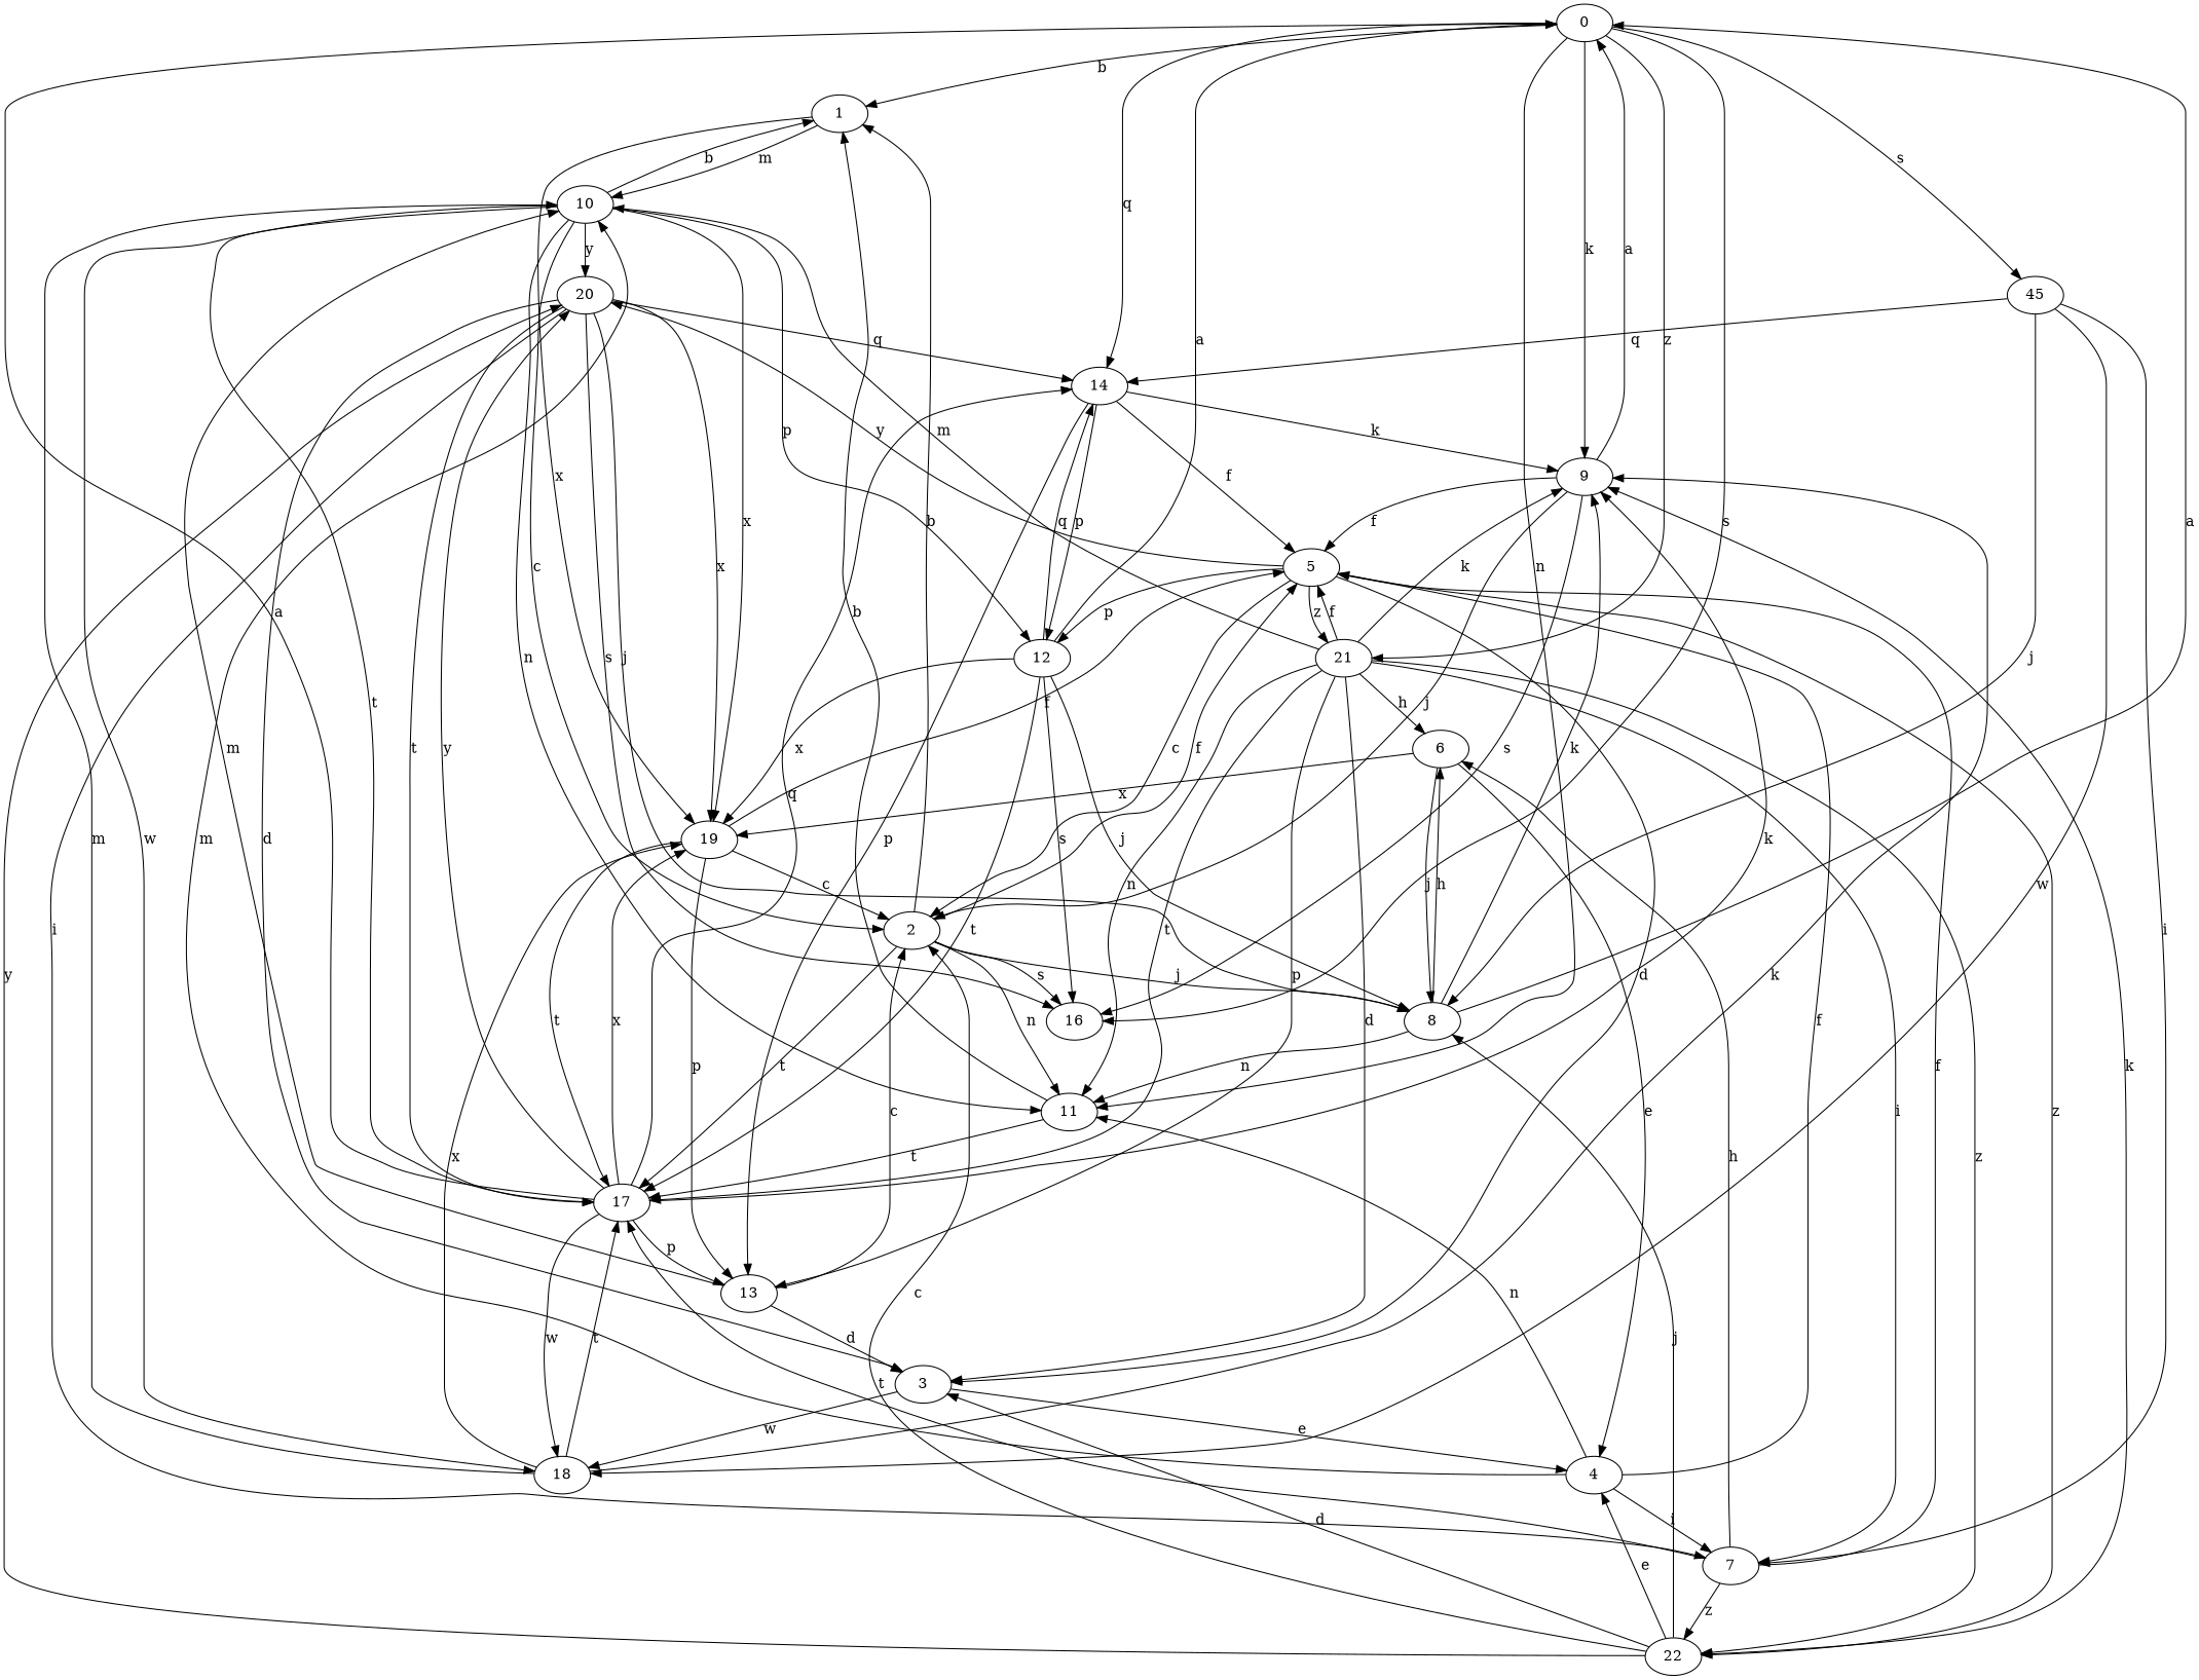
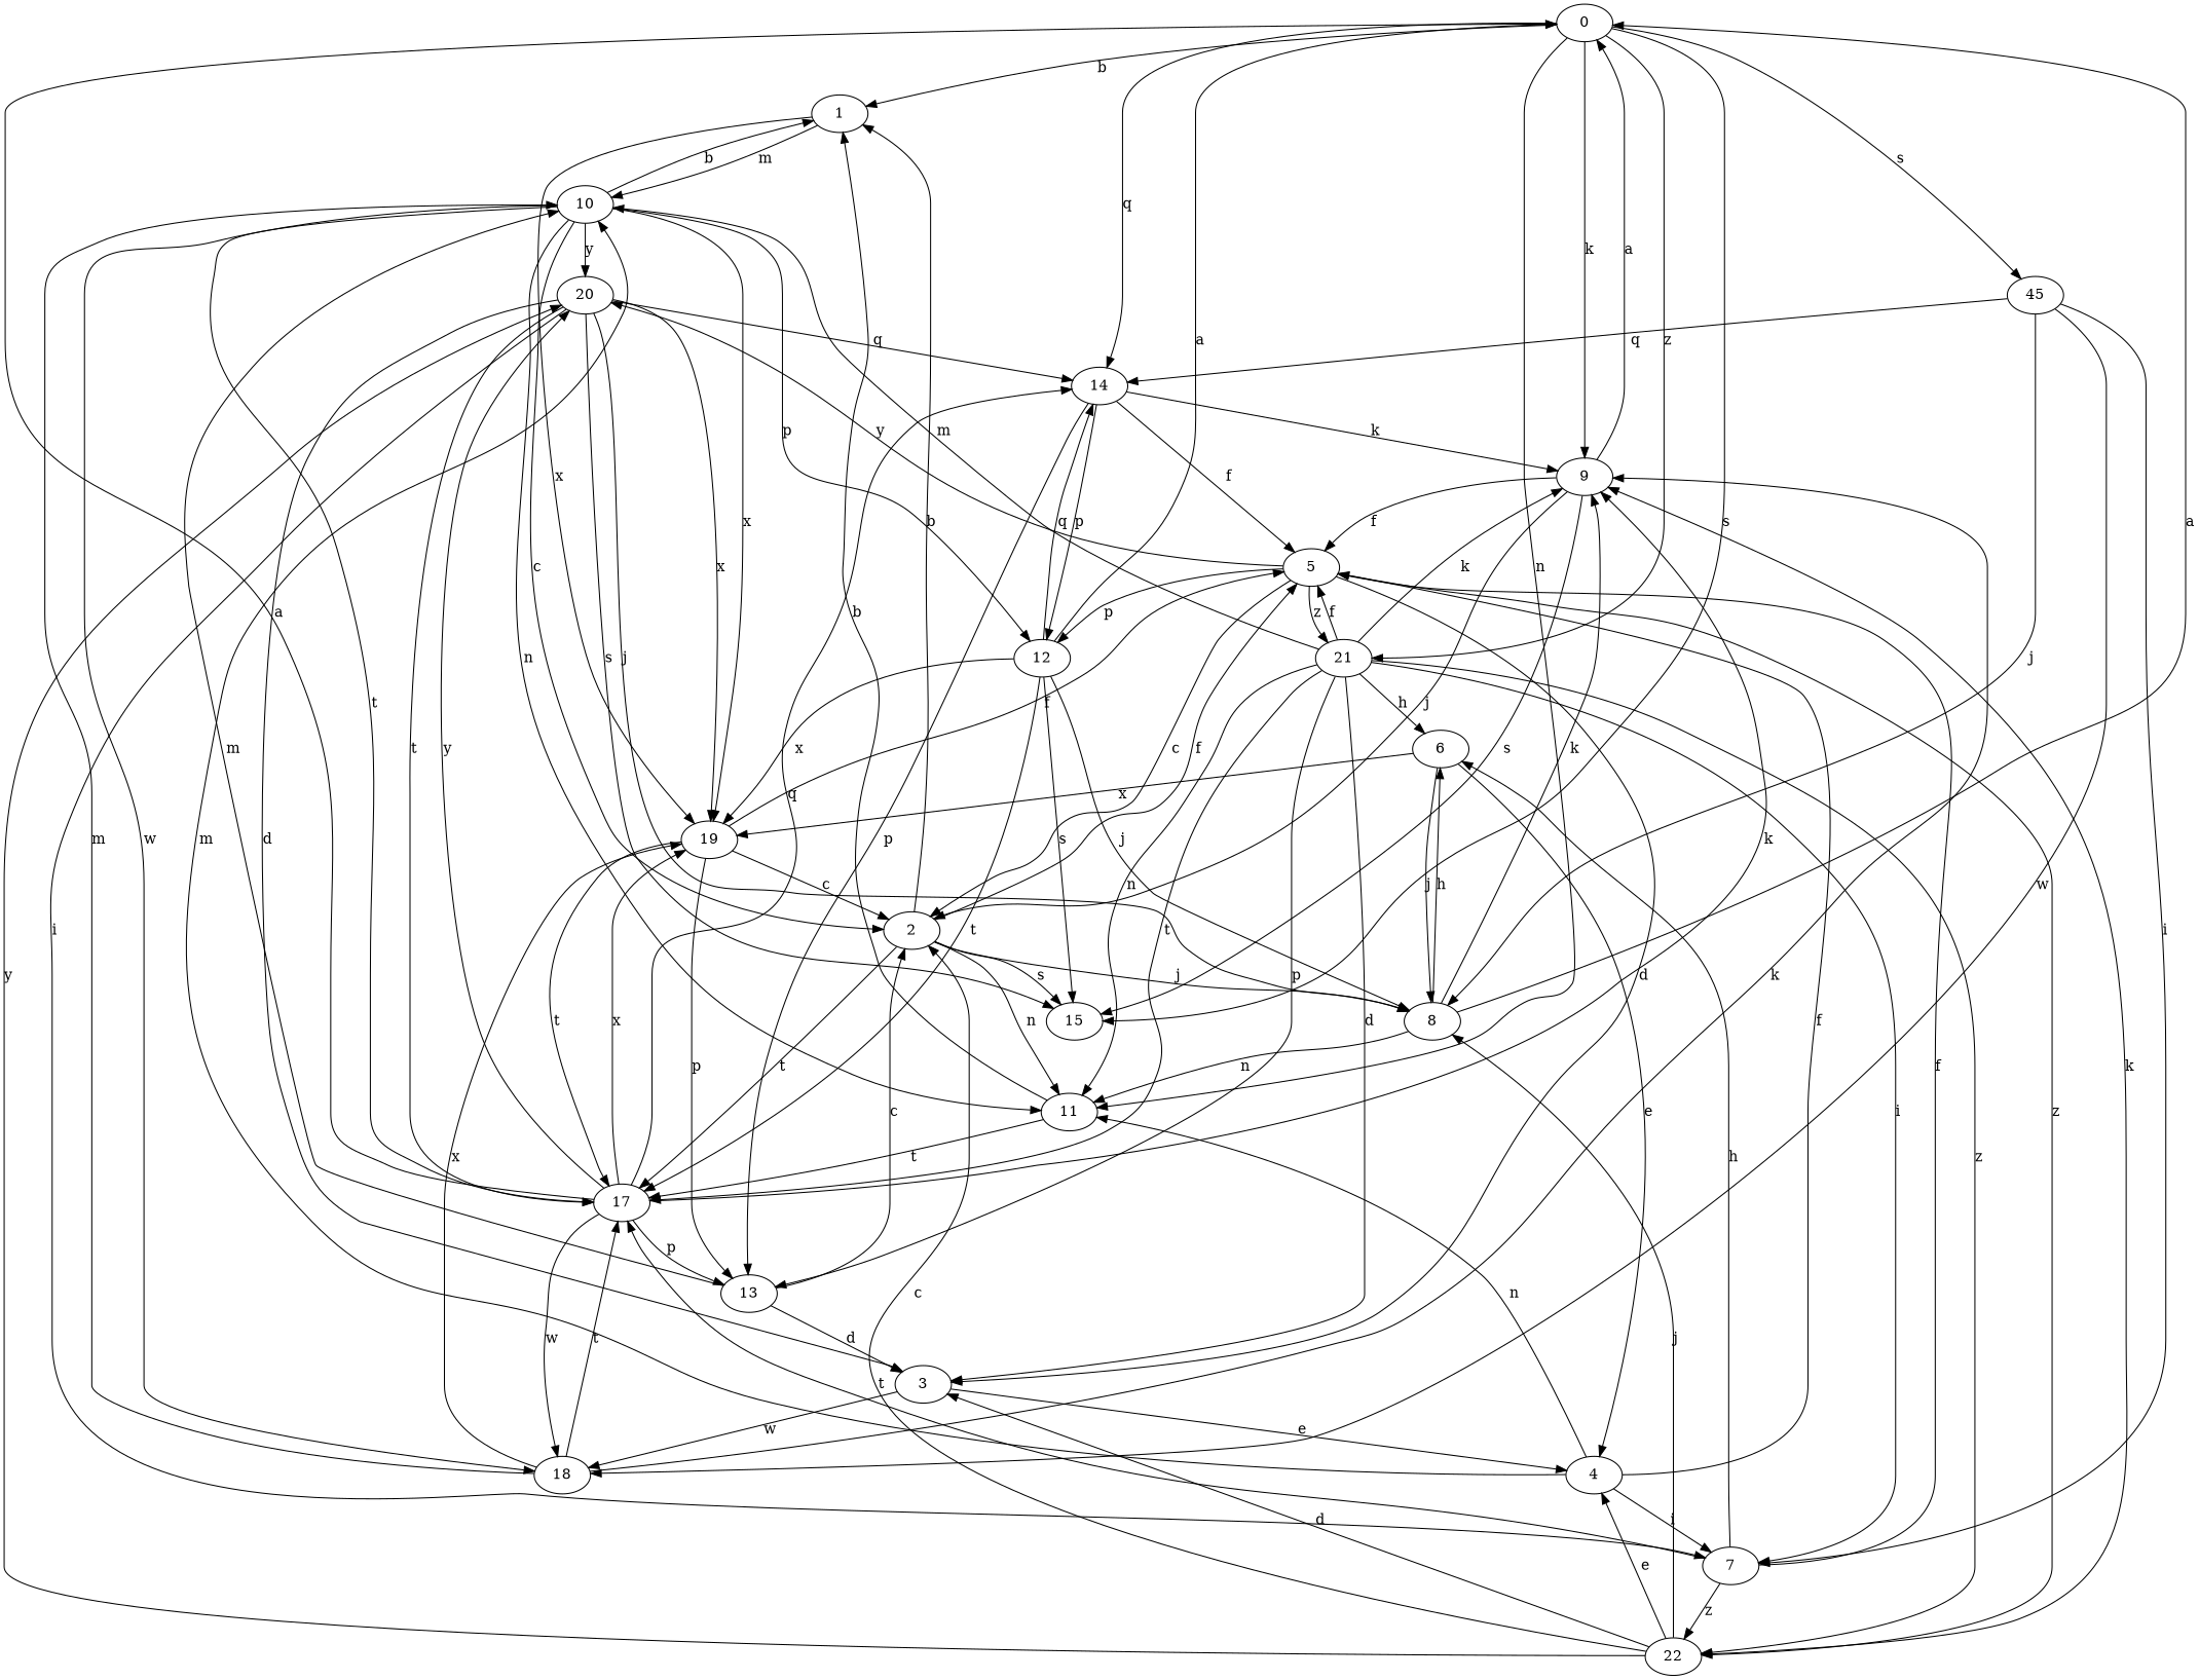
  strict digraph {
    0
    1
    9
    11
    14
    n6 [label=45]
-   16
+   16 [label=15]
    21
    10
    19
    2
    5
    17
    12
    13
    8
    18
    7
    3
    22
    6
    20
    4
    0 -> 1 [label=b]
    0 -> 9 [label=k]
    0 -> 11 [label=n]
    0 -> 14 [label=q]
    0 -> n6 [label=s]
    0 -> 16 [label=s]
    0 -> 21 [label=z]
    1 -> 10 [label=m]
    1 -> 19 [label=x]
    9 -> 0 [label=a]
    9 -> 16 [label=s]
    9 -> 2 [label=j]
    9 -> 5 [label=f]
    11 -> 1 [label=b]
    11 -> 17 [label=t]
    14 -> 9 [label=k]
    14 -> 5 [label=f]
    14 -> 12 [label=p]
    14 -> 13 [label=p]
    n6 -> 14 [label=q]
    n6 -> 8 [label=j]
    n6 -> 18 [label=w]
    n6 -> 7 [label=i]
    21 -> 9 [label=k]
    21 -> 11 [label=n]
    21 -> 10 [label=m]
    21 -> 5 [label=f]
    21 -> 17 [label=t]
    21 -> 13 [label=p]
    21 -> 7 [label=i]
    21 -> 3 [label=d]
    21 -> 22 [label=z]
    21 -> 6 [label=h]
    10 -> 1 [label=b]
    10 -> 11 [label=n]
    10 -> 19 [label=x]
    10 -> 2 [label=c]
    10 -> 17 [label=t]
    10 -> 12 [label=p]
    10 -> 18 [label=w]
    10 -> 20 [label=y]
    19 -> 2 [label=c]
    19 -> 5 [label=f]
    19 -> 17 [label=t]
    19 -> 13 [label=p]
    2 -> 1 [label=b]
    2 -> 11 [label=n]
    2 -> 16 [label=s]
    2 -> 5 [label=f]
    2 -> 17 [label=t]
    2 -> 8 [label=j]
    5 -> 21 [label=z]
    5 -> 2 [label=c]
    5 -> 12 [label=p]
    5 -> 3 [label=d]
    5 -> 22 [label=z]
    5 -> 20 [label=y]
    17 -> 0 [label=a]
    17 -> 9 [label=k]
    17 -> 14 [label=q]
    17 -> 19 [label=x]
    17 -> 13 [label=p]
    17 -> 18 [label=w]
    17 -> 20 [label=y]
    12 -> 0 [label=a]
    12 -> 14 [label=q]
    12 -> 16 [label=s]
    12 -> 19 [label=x]
    12 -> 17 [label=t]
    12 -> 8 [label=j]
    13 -> 10 [label=m]
    13 -> 2 [label=c]
    13 -> 3 [label=d]
    8 -> 0 [label=a]
    8 -> 9 [label=k]
    8 -> 11 [label=n]
    8 -> 6 [label=h]
    18 -> 9 [label=k]
    18 -> 10 [label=m]
    18 -> 19 [label=x]
    18 -> 17 [label=t]
    7 -> 5 [label=f]
    7 -> 17 [label=t]
    7 -> 22 [label=z]
    7 -> 6 [label=h]
    3 -> 18 [label=w]
    3 -> 4 [label=e]
    22 -> 9 [label=k]
    22 -> 2 [label=c]
    22 -> 8 [label=j]
    22 -> 3 [label=d]
    22 -> 20 [label=y]
    22 -> 4 [label=e]
    6 -> 19 [label=x]
    6 -> 8 [label=j]
    6 -> 4 [label=e]
    20 -> 14 [label=q]
    20 -> 16 [label=s]
    20 -> 19 [label=x]
    20 -> 17 [label=t]
    20 -> 8 [label=j]
    20 -> 7 [label=i]
    20 -> 3 [label=d]
    4 -> 11 [label=n]
    4 -> 10 [label=m]
    4 -> 5 [label=f]
    4 -> 7 [label=i]
  }
